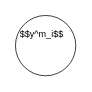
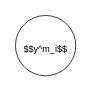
  <mxCell id="0" />
  <mxCell id="1" parent="0" />
  <mxCell id="2" value="" style="ellipse;whiteSpace=wrap;html=1;aspect=fixed;" vertex="1" parent="1"><mxGeometry x="20" y="20" width="80" height="80" as="geometry" /></mxCell>
- <mxCell id="3" value="$$y^m_i$$" style="text;strokeColor=none;align=center;fillColor=none;html=1;verticalAlign=middle;whiteSpace=wrap;rounded=0;" vertex="1" parent="1"><mxGeometry x="25" y="30" width="60" height="30" as="geometry" /></mxCell>
+ <mxCell id="3" value="$$y^m_i$$" style="text;strokeColor=none;align=center;fillColor=none;html=1;verticalAlign=middle;whiteSpace=wrap;rounded=0;" vertex="1" parent="1"><mxGeometry x="30" y="50" width="60" height="30" as="geometry" /></mxCell>
